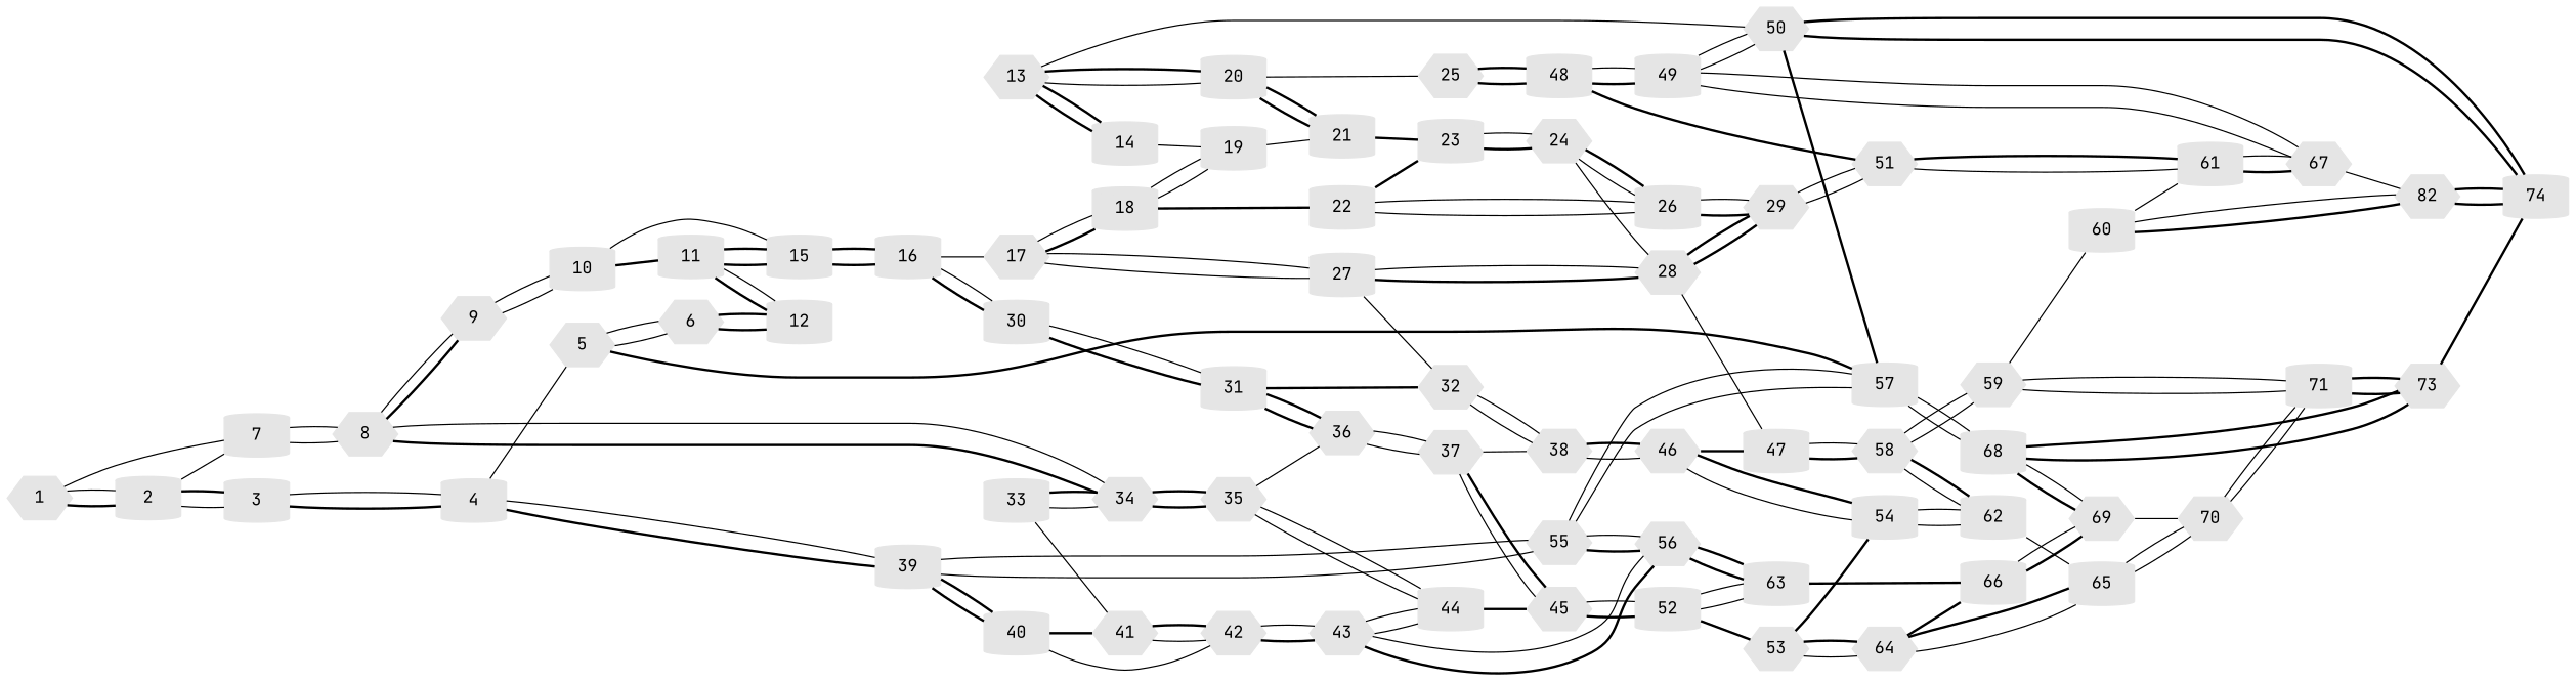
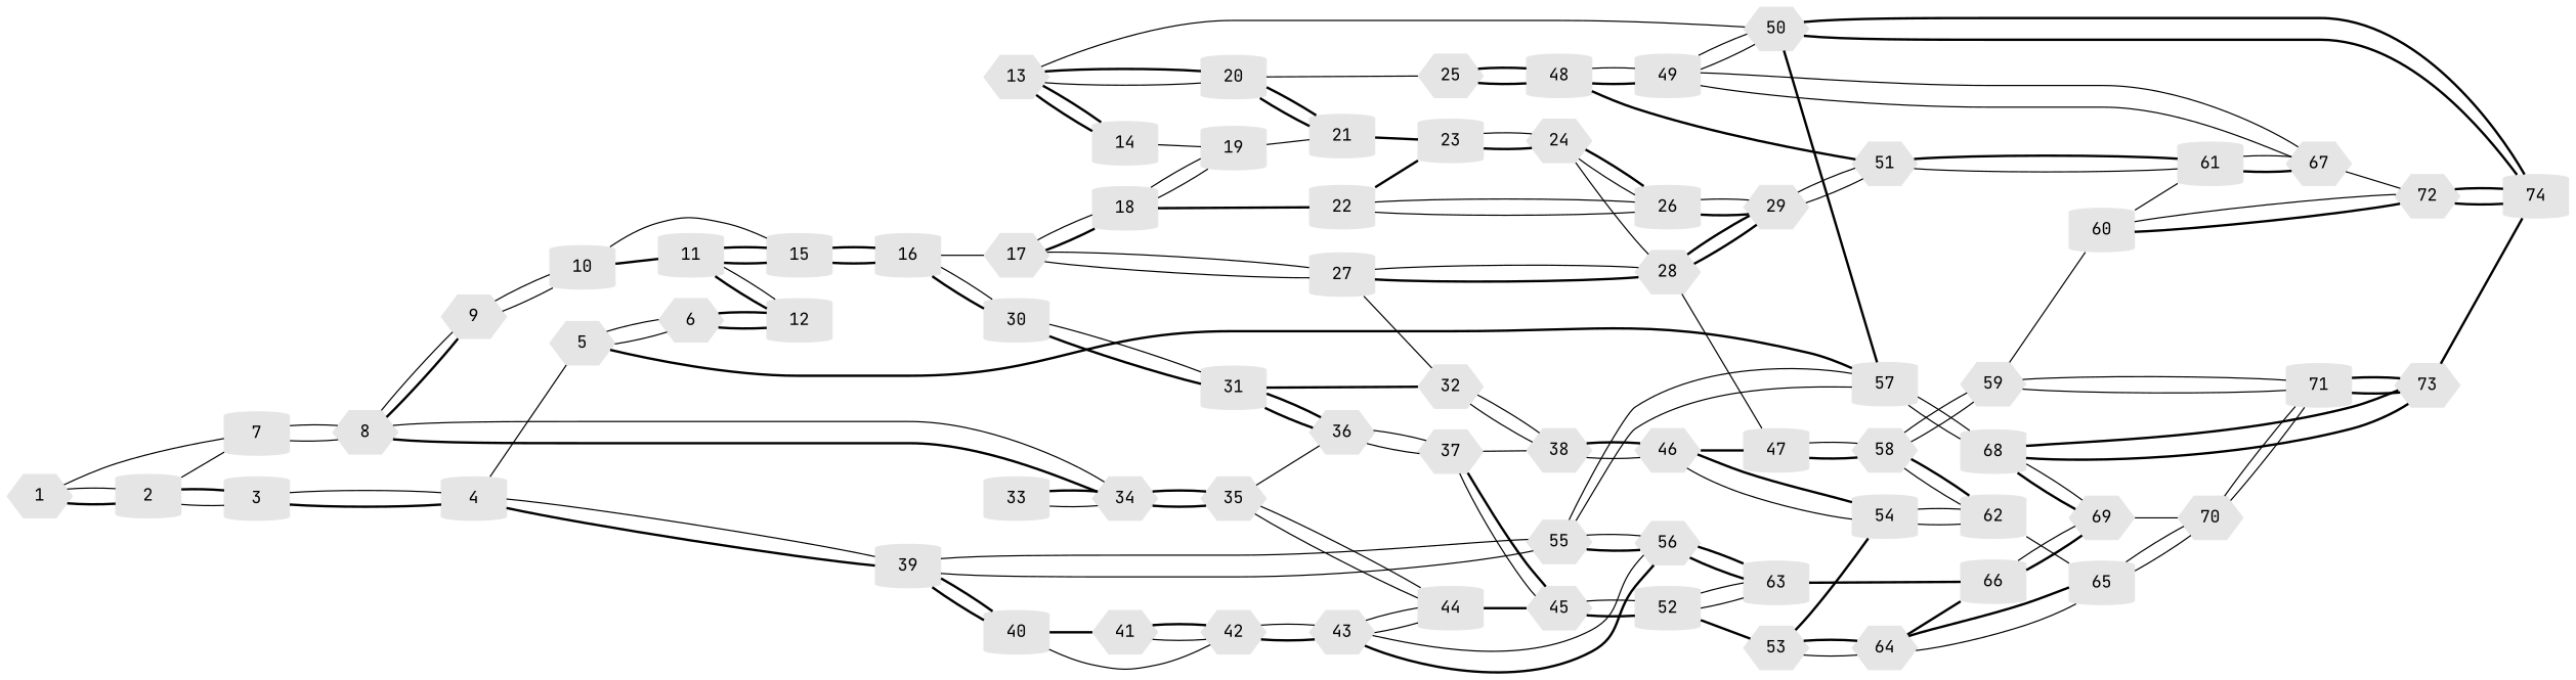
  graph {
    fontname="JetBrains Mono"
    rankdir=LR
    node [color=gray90 fontname="JetBrains Mono" shape=cylinder style=filled]
    edge [fontname="JetBrains Mono" style=solid]
    1 [shape=hexagon]
    2
    7
    3
    8 [shape=hexagon]
    4
    5 [shape=hexagon]
    39
    34 [shape=hexagon]
    33
    41 [shape=hexagon]
    6 [shape=hexagon]
    57
    40
    55 [shape=hexagon]
    12
    13 [shape=hexagon]
    14
    20
    50 [shape=hexagon]
    68
    9 [shape=hexagon]
    10
    35 [shape=hexagon]
    11
    15
    30
    31
    16
    19
    21
    25 [shape=hexagon]
    74
    17 [shape=hexagon]
    18
    27
    22
    28 [shape=hexagon]
    32 [shape=hexagon]
    23
    26
    48
    24 [shape=hexagon]
    29 [shape=hexagon]
    51 [shape=hexagon]
    49
    47
    38 [shape=hexagon]
    58 [shape=hexagon]
    61
    36 [shape=hexagon]
    37 [shape=hexagon]
    46 [shape=hexagon]
    42 [shape=hexagon]
    44
    45 [shape=hexagon]
    52
    54
    56 [shape=hexagon]
    43 [shape=hexagon]
    63
    53 [shape=hexagon]
    62
    59 [shape=hexagon]
    67 [shape=hexagon]
-   72 [shape=hexagon label=82]
+   72 [shape=hexagon]
    64 [shape=hexagon]
    66
    65
    69 [shape=hexagon]
    73 [shape=hexagon]
    60
    71
    70 [shape=hexagon]
    1 -- 2 [style=bold]
    1 -- 2
    1 -- 7
    2 -- 7
    2 -- 3
    2 -- 3 [style=bold]
    7 -- 8
    7 -- 8
    3 -- 4 [style=bold]
    3 -- 4
    8 -- 34 [style=bold]
    8 -- 34
    8 -- 9 [style=bold]
    8 -- 9
    4 -- 5
    4 -- 39 [style=bold]
    4 -- 39
    5 -- 6
    5 -- 6
    5 -- 57 [style=bold]
    39 -- 40 [style=bold]
    39 -- 40 [style=bold]
    39 -- 55
    39 -- 55
    34 -- 35 [style=bold]
    34 -- 35 [style=bold]
    33 -- 34
    33 -- 34 [style=bold]
-   33 -- 41
    41 -- 42
    41 -- 42 [style=bold]
    6 -- 12 [style=bold]
    6 -- 12 [style=bold]
    57 -- 68
    57 -- 68
    40 -- 41 [style=bold]
    40 -- 42
    55 -- 57
    55 -- 57
    55 -- 56 [style=bold]
    55 -- 56
    13 -- 14 [style=bold]
    13 -- 14 [style=bold]
    13 -- 20
    13 -- 20 [style=bold]
    13 -- 50
    14 -- 19
    20 -- 21 [style=bold]
    20 -- 21 [style=bold]
    20 -- 25
    50 -- 57 [style=bold]
    50 -- 74 [style=bold]
    50 -- 74 [style=bold]
    68 -- 69 [style=bold]
    68 -- 69
    68 -- 73 [style=bold]
    68 -- 73 [style=bold]
    9 -- 10
    9 -- 10
    10 -- 11 [style=bold]
    10 -- 15
    35 -- 36
    35 -- 44
    35 -- 44
    11 -- 12 [style=bold]
    11 -- 12
    11 -- 15 [style=bold]
    11 -- 15 [style=bold]
    15 -- 16 [style=bold]
    15 -- 16 [style=bold]
    30 -- 31 [style=bold]
    30 -- 31
    31 -- 32 [style=bold]
    31 -- 36 [style=bold]
    31 -- 36 [style=bold]
    16 -- 30 [style=bold]
    16 -- 30
    16 -- 17
    19 -- 21
    21 -- 23 [style=bold]
    25 -- 48 [style=bold]
    25 -- 48 [style=bold]
    17 -- 18 [style=bold]
    17 -- 18
    17 -- 27
    17 -- 27
    18 -- 19
    18 -- 19
    18 -- 22 [style=bold]
    27 -- 28 [style=bold]
    27 -- 28
    27 -- 32
    22 -- 23 [style=bold]
    22 -- 26
    22 -- 26
    28 -- 29 [style=bold]
    28 -- 29 [style=bold]
    28 -- 47
    32 -- 38
    32 -- 38
    23 -- 24 [style=bold]
    23 -- 24
    26 -- 29 [style=bold]
    26 -- 29
    48 -- 51 [style=bold]
    48 -- 49 [style=bold]
    48 -- 49
    24 -- 28
    24 -- 26
    24 -- 26 [style=bold]
    29 -- 51
    29 -- 51
    51 -- 61
    51 -- 61 [style=bold]
    49 -- 50
    49 -- 50
    49 -- 67
    49 -- 67
    47 -- 58 [style=bold]
    47 -- 58
    38 -- 46
    38 -- 46 [style=bold]
    58 -- 62
    58 -- 62 [style=bold]
    58 -- 59
    58 -- 59
    61 -- 67 [style=bold]
    61 -- 67
    36 -- 37
    36 -- 37
    37 -- 38
    37 -- 45
    37 -- 45 [style=bold]
    46 -- 47 [style=bold]
    46 -- 54
    46 -- 54 [style=bold]
    42 -- 43 [style=bold]
    42 -- 43
    44 -- 45 [style=bold]
    45 -- 52 [style=bold]
    45 -- 52
    52 -- 63
    52 -- 63
    52 -- 53 [style=bold]
    54 -- 62
    54 -- 62
    56 -- 63 [style=bold]
    56 -- 63 [style=bold]
    43 -- 44
    43 -- 44
    43 -- 56 [style=bold]
    43 -- 56
    63 -- 66 [style=bold]
    53 -- 54 [style=bold]
    53 -- 64
    53 -- 64 [style=bold]
    62 -- 65
    59 -- 60
    59 -- 71
    59 -- 71
    67 -- 72
    72 -- 74 [style=bold]
    72 -- 74 [style=bold]
    64 -- 66 [style=bold]
    64 -- 65
    64 -- 65 [style=bold]
    66 -- 69 [style=bold]
    66 -- 69
    65 -- 70
    65 -- 70
    69 -- 70
    73 -- 74 [style=bold]
    60 -- 61
    60 -- 72 [style=bold]
    60 -- 72
    71 -- 73 [style=bold]
    71 -- 73 [style=bold]
    70 -- 71
    70 -- 71
  }
